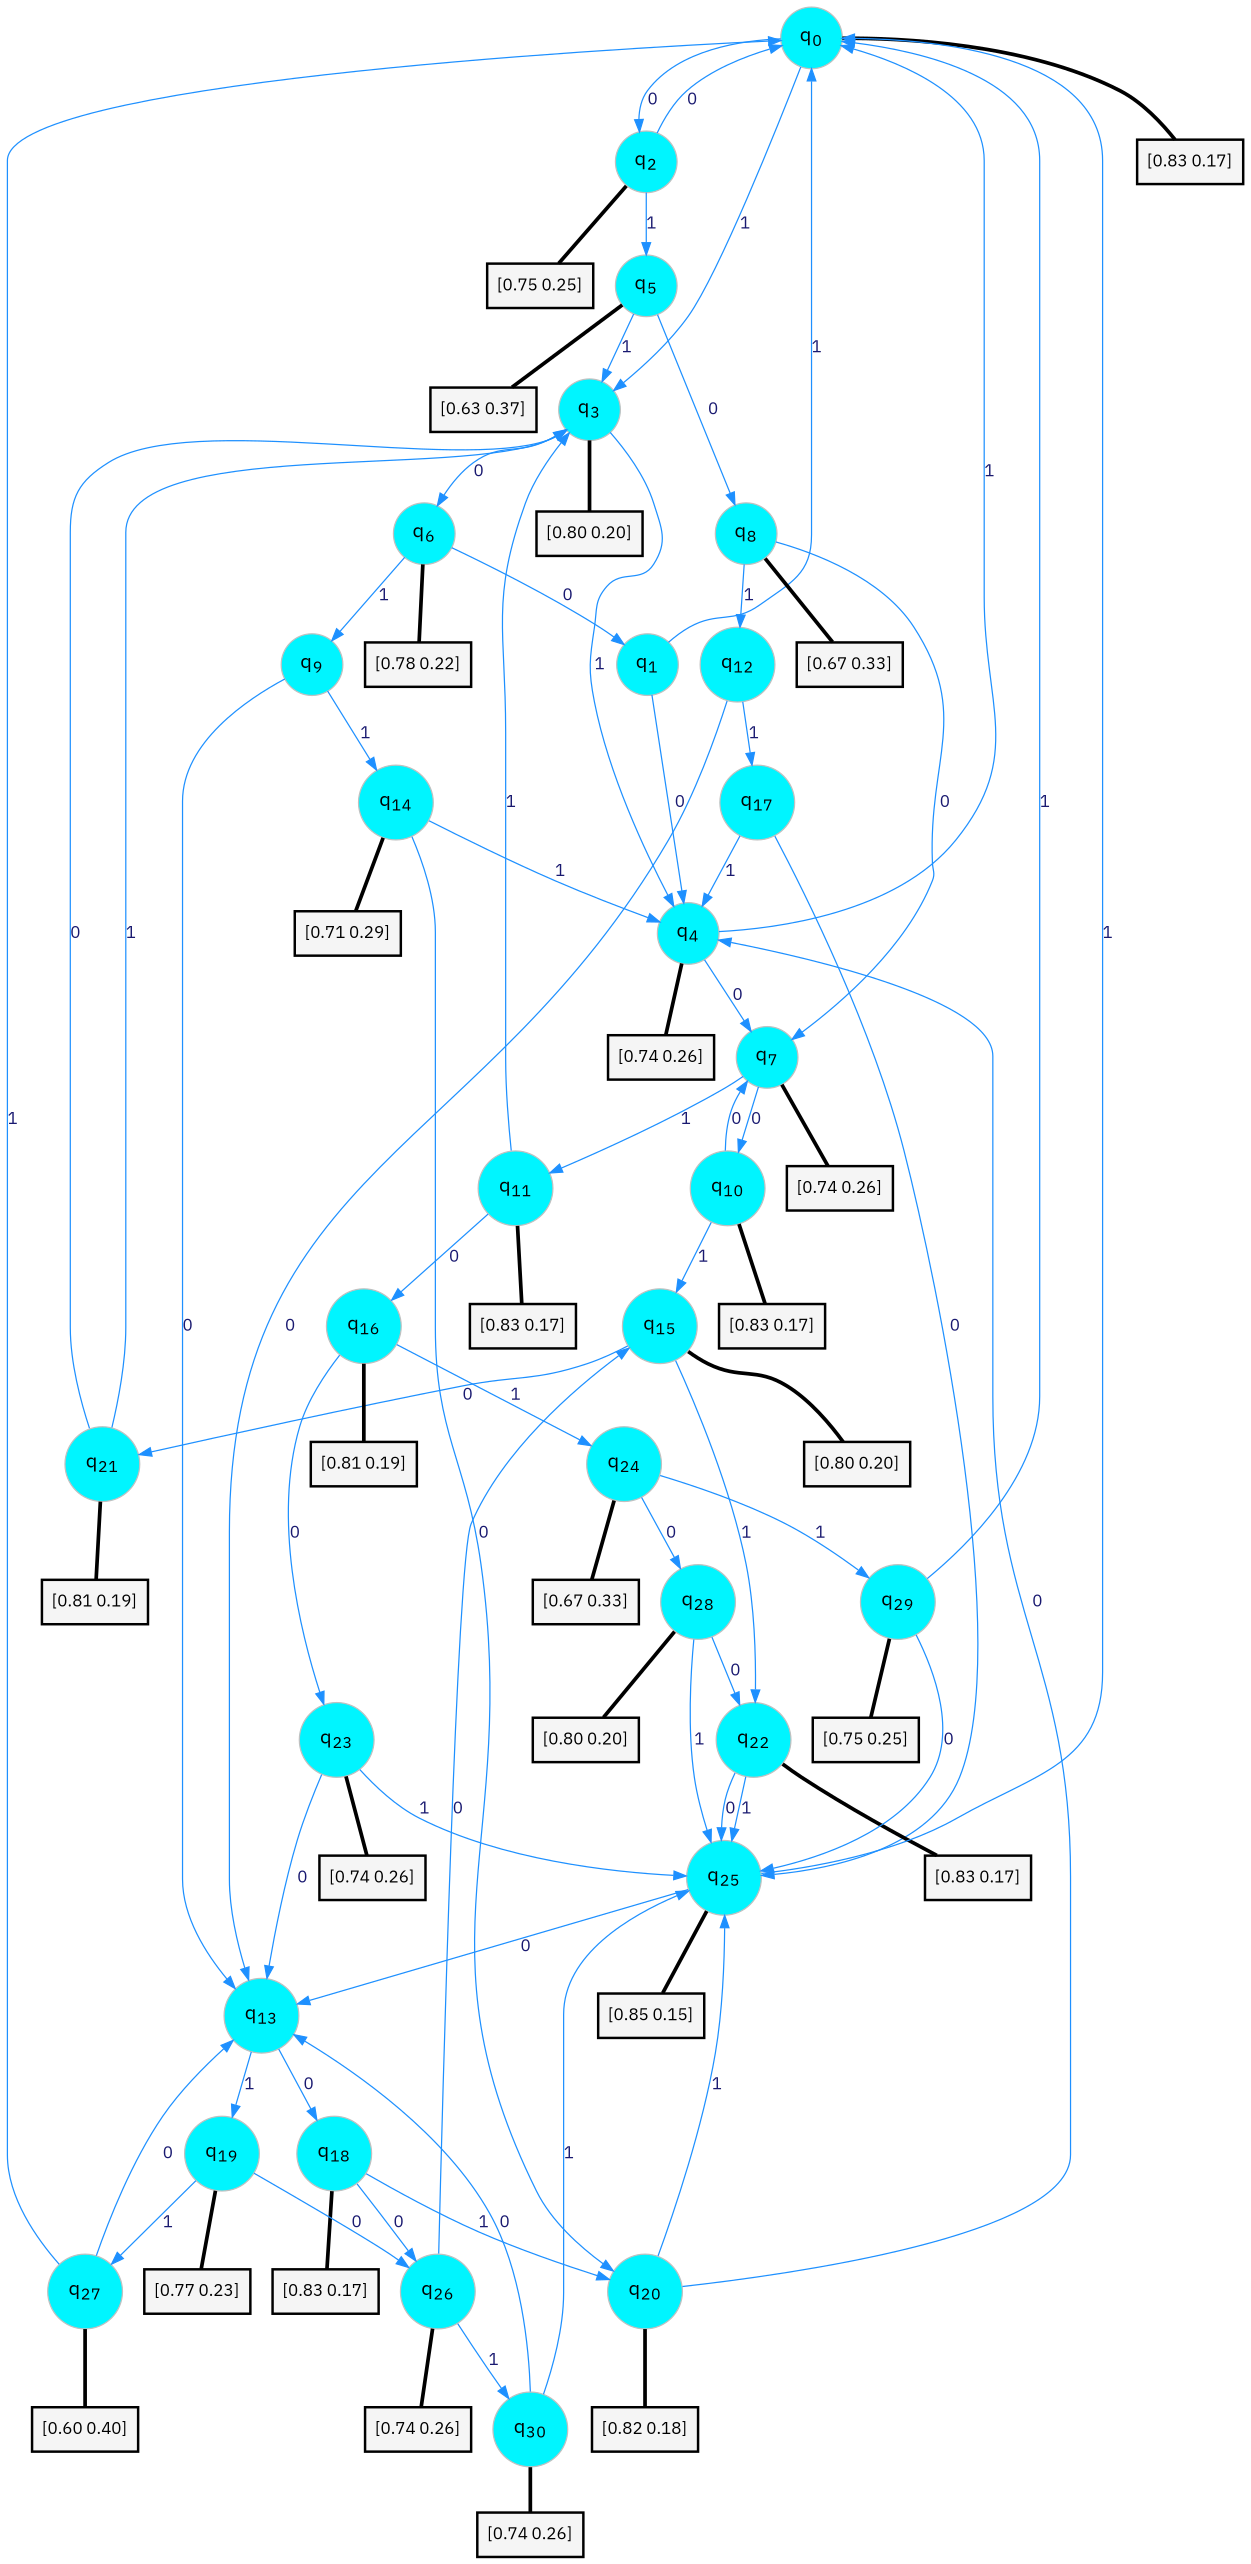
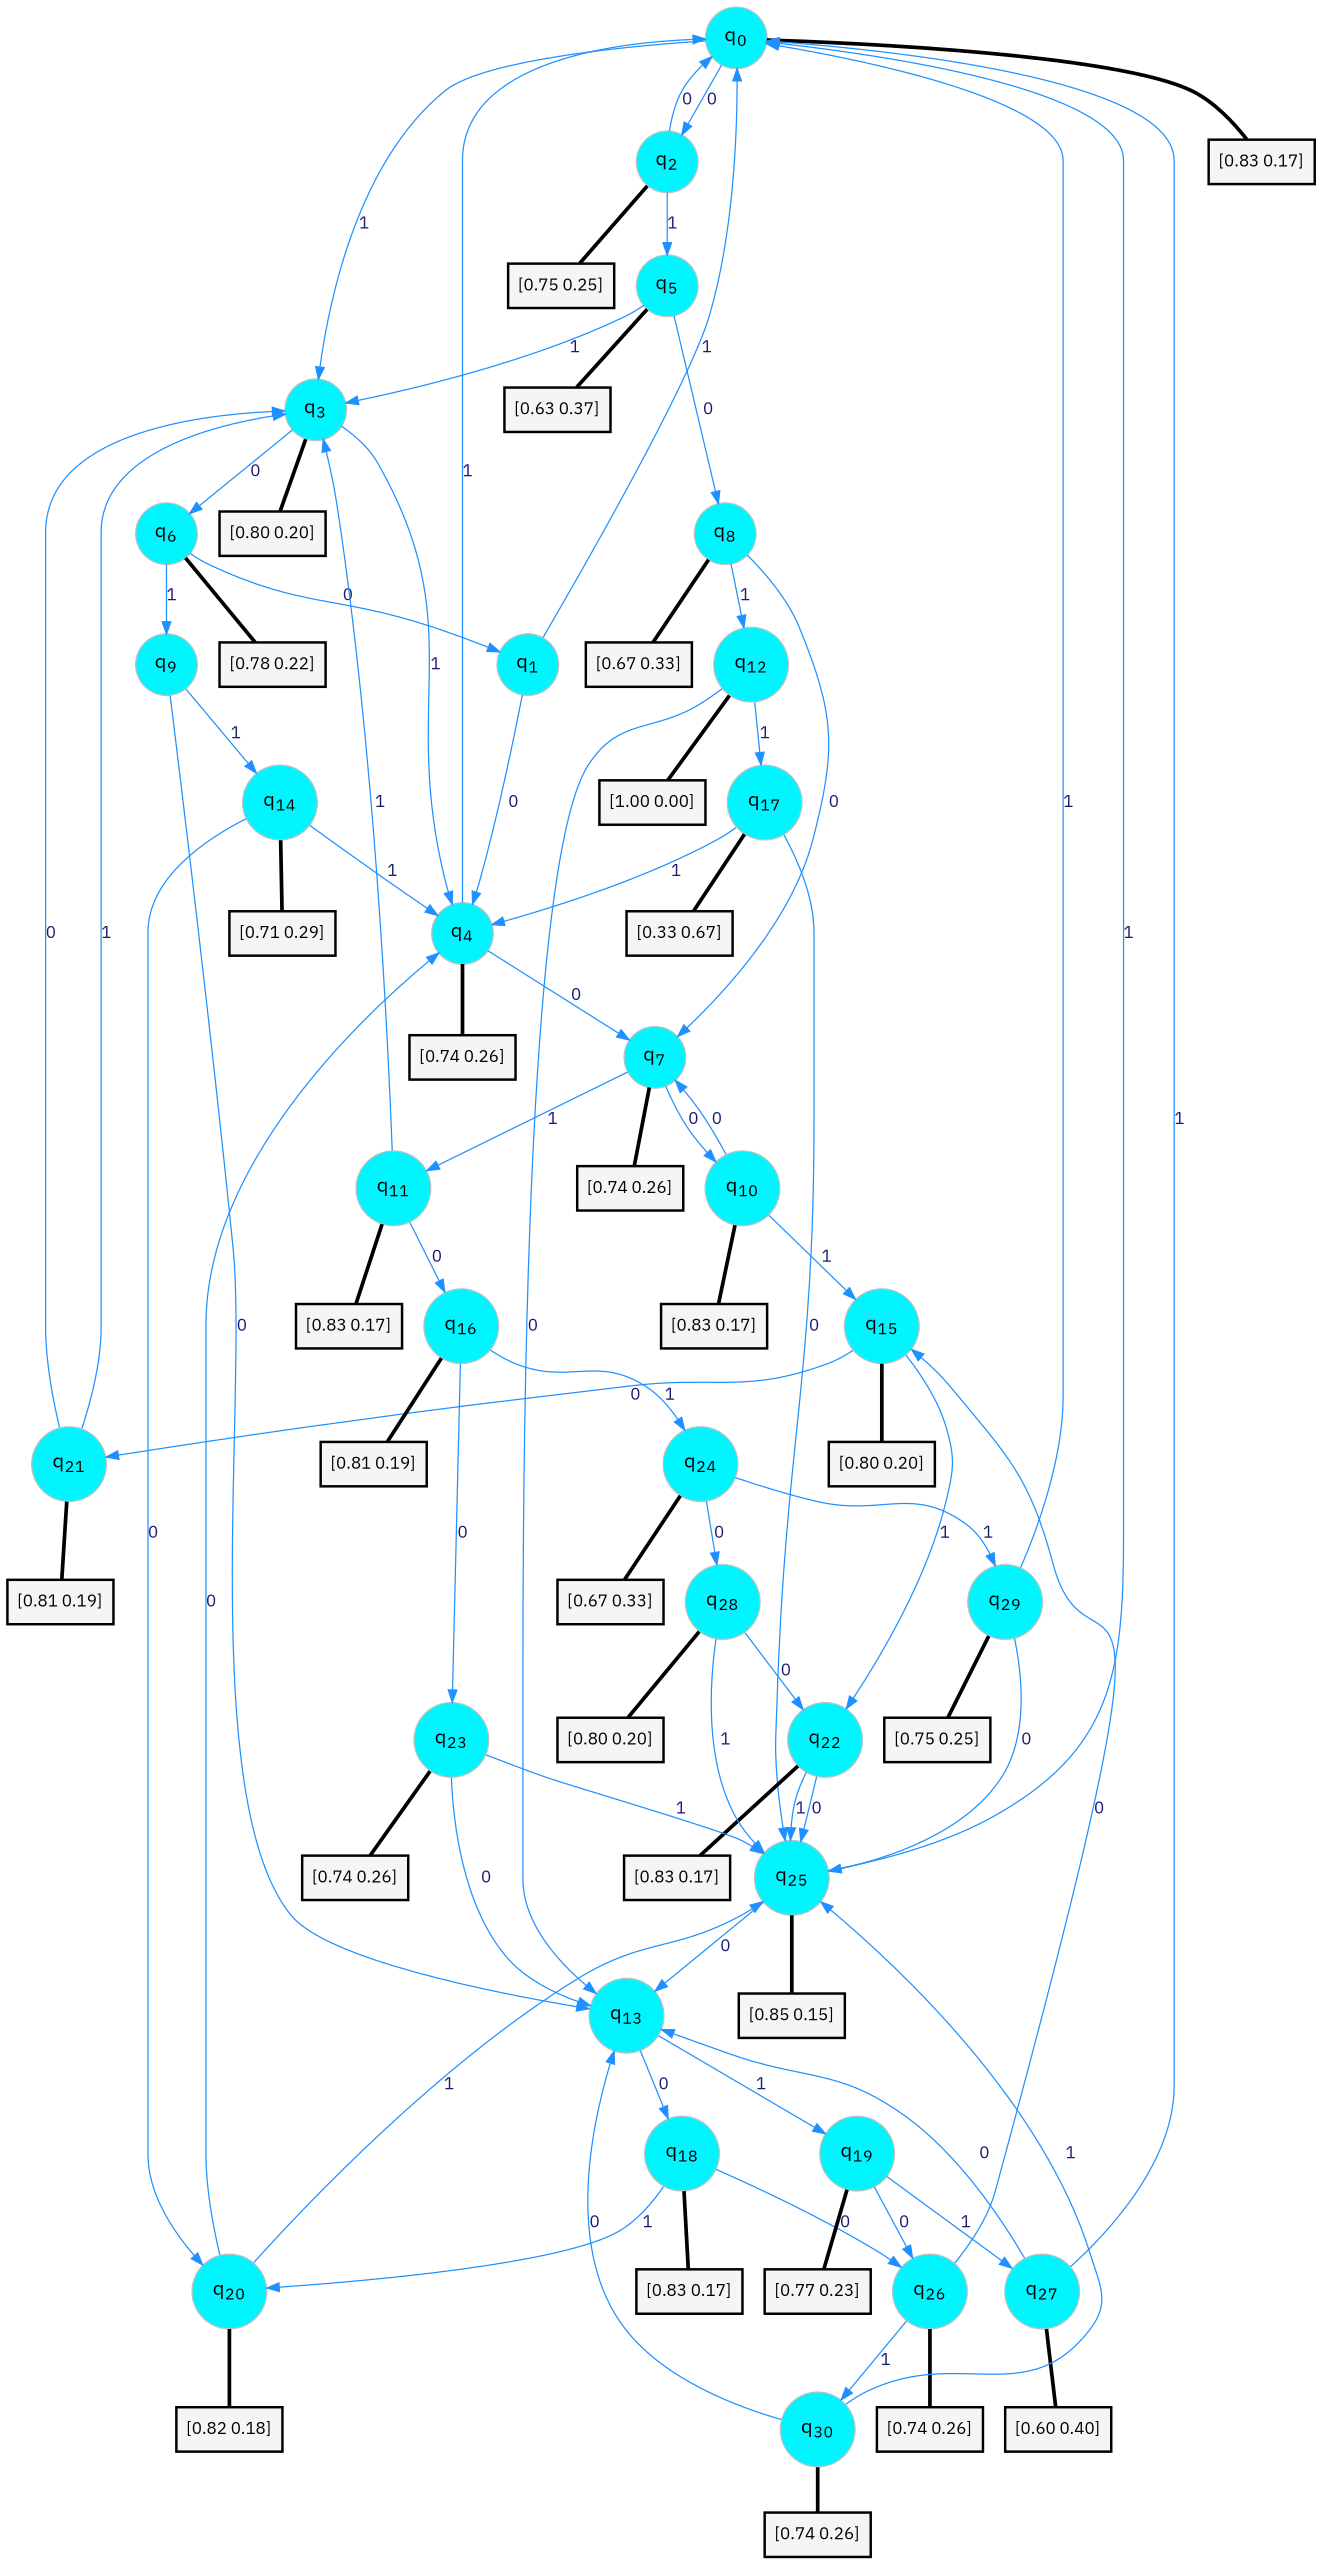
  digraph {
    fontname="IBM Plex Sans"
    rankdir=TD
    node [color=gray fillcolor=turquoise1 fontcolor=black fontname="IBM Plex Sans" fontsize=16 fontweight=bold shape=circle style=filled]
    edge [arrowsize=1 color=dodgerblue1 fontcolor=midnightblue fontname="IBM Plex Sans" fontweight=bold penwidth=1 style=solid weight=20]
    n1 [label=<q<SUB>0</SUB>>]
    n2 [label=<q<SUB>2</SUB>>]
    n3 [label=<q<SUB>3</SUB>>]
    n4 [color=black fillcolor=whitesmoke fontsize=14 label="[0.83 0.17]" penwidth=2 shape=box]
    n5 [label=<q<SUB>5</SUB>>]
    n6 [color=black fillcolor=whitesmoke fontsize=14 label="[0.75 0.25]" penwidth=2 shape=box]
    n7 [label=<q<SUB>4</SUB>>]
    n8 [label=<q<SUB>6</SUB>>]
    n9 [color=black fillcolor=whitesmoke fontsize=14 label="[0.80 0.20]" penwidth=2 shape=box]
    n10 [label=<q<SUB>1</SUB>>]
    n11 [label=<q<SUB>7</SUB>>]
    n12 [color=black fillcolor=whitesmoke fontsize=14 label="[0.74 0.26]" penwidth=2 shape=box]
    n13 [label=<q<SUB>8</SUB>>]
    n14 [color=black fillcolor=whitesmoke fontsize=14 label="[0.63 0.37]" penwidth=2 shape=box]
    n15 [label=<q<SUB>9</SUB>>]
    n16 [color=black fillcolor=whitesmoke fontsize=14 label="[0.78 0.22]" penwidth=2 shape=box]
    n17 [label=<q<SUB>10</SUB>>]
    n18 [label=<q<SUB>11</SUB>>]
    n19 [color=black fillcolor=whitesmoke fontsize=14 label="[0.74 0.26]" penwidth=2 shape=box]
    n20 [label=<q<SUB>12</SUB>>]
    n21 [color=black fillcolor=whitesmoke fontsize=14 label="[0.67 0.33]" penwidth=2 shape=box]
    n22 [label=<q<SUB>13</SUB>>]
    n23 [label=<q<SUB>14</SUB>>]
    n24 [label=<q<SUB>15</SUB>>]
    n25 [color=black fillcolor=whitesmoke fontsize=14 label="[0.83 0.17]" penwidth=2 shape=box]
    n26 [label=<q<SUB>16</SUB>>]
    n27 [color=black fillcolor=whitesmoke fontsize=14 label="[0.83 0.17]" penwidth=2 shape=box]
    n28 [label=<q<SUB>17</SUB>>]
+   n29 [color=black fillcolor=whitesmoke fontsize=14 label="[1.00 0.00]" penwidth=2 shape=box]
    n30 [label=<q<SUB>18</SUB>>]
    n31 [label=<q<SUB>19</SUB>>]
    n32 [label=<q<SUB>20</SUB>>]
    n33 [color=black fillcolor=whitesmoke fontsize=14 label="[0.71 0.29]" penwidth=2 shape=box]
    n34 [label=<q<SUB>21</SUB>>]
    n35 [label=<q<SUB>22</SUB>>]
    n36 [color=black fillcolor=whitesmoke fontsize=14 label="[0.80 0.20]" penwidth=2 shape=box]
    n37 [label=<q<SUB>23</SUB>>]
    n38 [label=<q<SUB>24</SUB>>]
    n39 [color=black fillcolor=whitesmoke fontsize=14 label="[0.81 0.19]" penwidth=2 shape=box]
    n40 [label=<q<SUB>25</SUB>>]
+   n41 [color=black fillcolor=whitesmoke fontsize=14 label="[0.33 0.67]" penwidth=2 shape=box]
    n42 [label=<q<SUB>26</SUB>>]
    n43 [color=black fillcolor=whitesmoke fontsize=14 label="[0.83 0.17]" penwidth=2 shape=box]
    n44 [label=<q<SUB>27</SUB>>]
    n45 [color=black fillcolor=whitesmoke fontsize=14 label="[0.77 0.23]" penwidth=2 shape=box]
    n46 [color=black fillcolor=whitesmoke fontsize=14 label="[0.82 0.18]" penwidth=2 shape=box]
    n47 [color=black fillcolor=whitesmoke fontsize=14 label="[0.81 0.19]" penwidth=2 shape=box]
    n48 [color=black fillcolor=whitesmoke fontsize=14 label="[0.83 0.17]" penwidth=2 shape=box]
    n49 [color=black fillcolor=whitesmoke fontsize=14 label="[0.74 0.26]" penwidth=2 shape=box]
    n50 [label=<q<SUB>28</SUB>>]
    n51 [label=<q<SUB>29</SUB>>]
    n52 [color=black fillcolor=whitesmoke fontsize=14 label="[0.67 0.33]" penwidth=2 shape=box]
    n53 [color=black fillcolor=whitesmoke fontsize=14 label="[0.85 0.15]" penwidth=2 shape=box]
    n54 [label=<q<SUB>30</SUB>>]
    n55 [color=black fillcolor=whitesmoke fontsize=14 label="[0.74 0.26]" penwidth=2 shape=box]
    n56 [color=black fillcolor=whitesmoke fontsize=14 label="[0.60 0.40]" penwidth=2 shape=box]
    n57 [color=black fillcolor=whitesmoke fontsize=14 label="[0.80 0.20]" penwidth=2 shape=box]
    n58 [color=black fillcolor=whitesmoke fontsize=14 label="[0.75 0.25]" penwidth=2 shape=box]
    n59 [color=black fillcolor=whitesmoke fontsize=14 label="[0.74 0.26]" penwidth=2 shape=box]
    n1 -> n2 [label=0]
    n1 -> n3 [label=1]
    n1 -> n4 [arrowhead=none color=black penwidth=3]
    n2 -> n1 [label=0]
    n2 -> n5 [label=1]
    n2 -> n6 [arrowhead=none color=black penwidth=3]
    n3 -> n7 [label=1]
    n3 -> n8 [label=0]
    n3 -> n9 [arrowhead=none color=black penwidth=3]
    n5 -> n3 [label=1]
    n5 -> n13 [label=0]
    n5 -> n14 [arrowhead=none color=black penwidth=3]
    n7 -> n1 [label=1]
    n7 -> n11 [label=0]
    n7 -> n12 [arrowhead=none color=black penwidth=3]
    n8 -> n10 [label=0]
    n8 -> n15 [label=1]
    n8 -> n16 [arrowhead=none color=black penwidth=3]
    n10 -> n1 [label=1]
    n10 -> n7 [label=0]
    n11 -> n17 [label=0]
    n11 -> n18 [label=1]
    n11 -> n19 [arrowhead=none color=black penwidth=3]
    n13 -> n11 [label=0]
    n13 -> n20 [label=1]
    n13 -> n21 [arrowhead=none color=black penwidth=3]
    n15 -> n22 [label=0]
    n15 -> n23 [label=1]
    n17 -> n11 [label=0]
    n17 -> n24 [label=1]
    n17 -> n25 [arrowhead=none color=black penwidth=3]
    n18 -> n3 [label=1]
    n18 -> n26 [label=0]
    n18 -> n27 [arrowhead=none color=black penwidth=3]
    n20 -> n22 [label=0]
    n20 -> n28 [label=1]
+   n20 -> n29 [arrowhead=none color=black penwidth=3]
    n22 -> n30 [label=0]
    n22 -> n31 [label=1]
    n23 -> n7 [label=1]
    n23 -> n32 [label=0]
    n23 -> n33 [arrowhead=none color=black penwidth=3]
    n24 -> n34 [label=0]
    n24 -> n35 [label=1]
    n24 -> n36 [arrowhead=none color=black penwidth=3]
    n26 -> n37 [label=0]
    n26 -> n38 [label=1]
    n26 -> n39 [arrowhead=none color=black penwidth=3]
    n28 -> n7 [label=1]
    n28 -> n40 [label=0]
+   n28 -> n41 [arrowhead=none color=black penwidth=3]
    n30 -> n32 [label=1]
    n30 -> n42 [label=0]
    n30 -> n43 [arrowhead=none color=black penwidth=3]
    n31 -> n42 [label=0]
    n31 -> n44 [label=1]
    n31 -> n45 [arrowhead=none color=black penwidth=3]
    n32 -> n7 [label=0]
    n32 -> n40 [label=1]
    n32 -> n46 [arrowhead=none color=black penwidth=3]
    n34 -> n3 [label=0]
    n34 -> n3 [label=1]
    n34 -> n47 [arrowhead=none color=black penwidth=3]
    n35 -> n40 [label=0]
    n35 -> n40 [label=1]
    n35 -> n48 [arrowhead=none color=black penwidth=3]
    n37 -> n22 [label=0]
    n37 -> n40 [label=1]
    n37 -> n49 [arrowhead=none color=black penwidth=3]
    n38 -> n50 [label=0]
    n38 -> n51 [label=1]
    n38 -> n52 [arrowhead=none color=black penwidth=3]
    n40 -> n1 [label=1]
    n40 -> n22 [label=0]
    n40 -> n53 [arrowhead=none color=black penwidth=3]
    n42 -> n24 [label=0]
    n42 -> n54 [label=1]
    n42 -> n55 [arrowhead=none color=black penwidth=3]
    n44 -> n1 [label=1]
    n44 -> n22 [label=0]
    n44 -> n56 [arrowhead=none color=black penwidth=3]
    n50 -> n35 [label=0]
    n50 -> n40 [label=1]
    n50 -> n57 [arrowhead=none color=black penwidth=3]
    n51 -> n1 [label=1]
    n51 -> n40 [label=0]
    n51 -> n58 [arrowhead=none color=black penwidth=3]
    n54 -> n22 [label=0]
    n54 -> n40 [label=1]
    n54 -> n59 [arrowhead=none color=black penwidth=3]
  }
